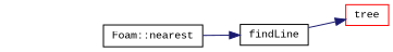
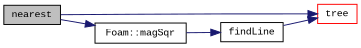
  digraph {
    fontname="Liberation Mono"
    rankdir=LR
    node [color=black fontname="Liberation Mono" fontsize=10 shape=record]
    edge [color=midnightblue fontname="Liberation Mono" fontsize=10 labelfontname=Helvetica labelfontsize=10 style=solid]
+   n1 [fillcolor=grey75 fontcolor=black height=0.2 label=nearest style=filled width=0.4]
    n2 [color=red height=0.2 label=tree width=0.4]
-   n3 [height=0.2 label="Foam::nearest" width=0.4]
+   n3 [height=0.2 label="Foam::magSqr" width=0.4]
    n4 [height=0.2 label=findLine width=0.4]
+   n1 -> n2
+   n1 -> n3
    n3 -> n4
    n4 -> n2
  }
